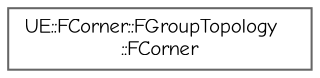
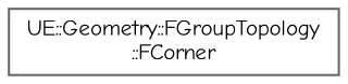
  digraph {
    rankdir=LR
    fontname="Comic Neue"
-   n1 [color=grey40 fillcolor=white fontname="Comic Neue" fontsize=10 height=0.2 label="UE::FCorner::FGroupTopology\l::FCorner" shape=box style=filled width=0.4]
+   n1 [color=grey40 fillcolor=white fontname="Comic Neue" fontsize=10 height=0.2 label="UE::Geometry::FGroupTopology\l::FCorner" shape=box style=filled width=0.4]
  }
